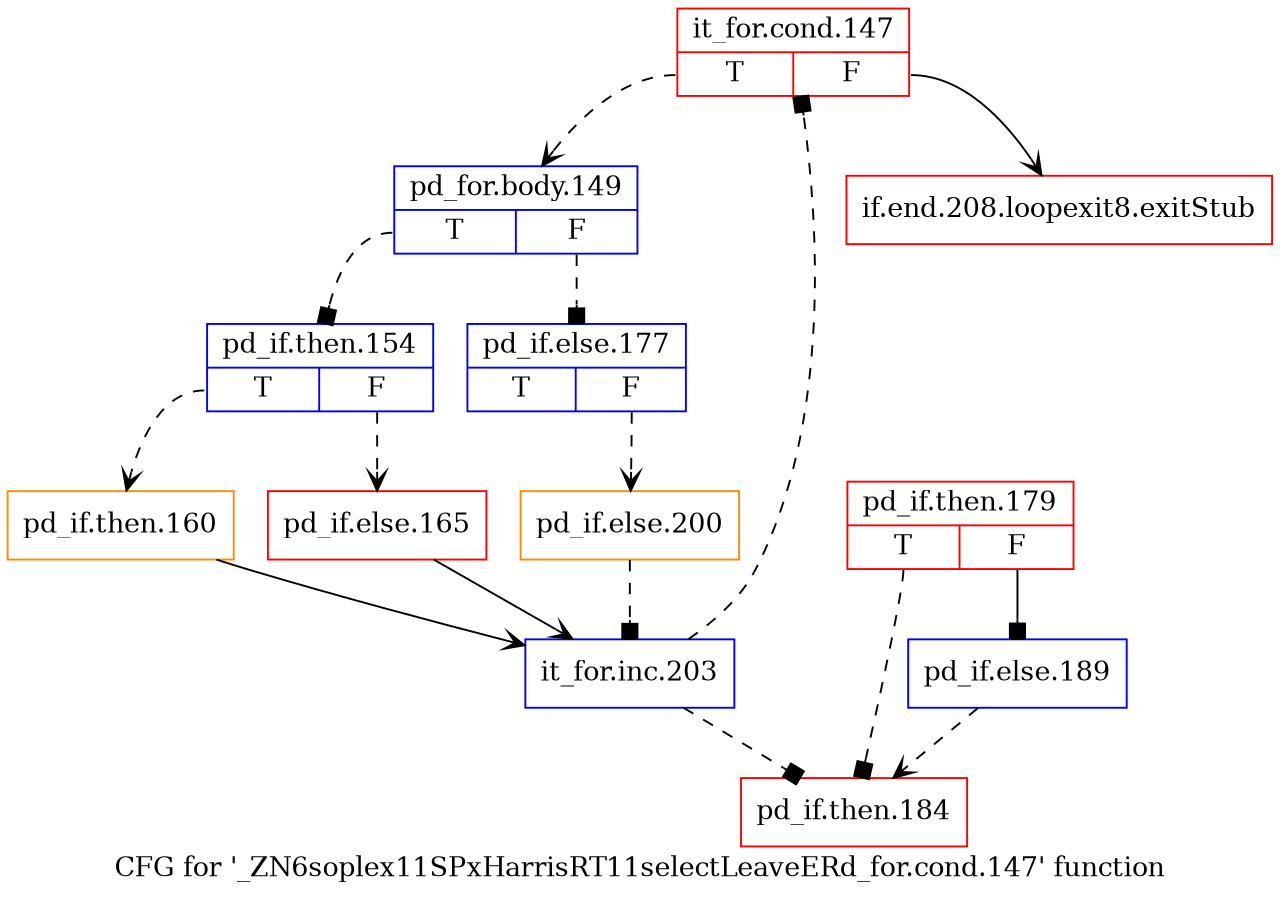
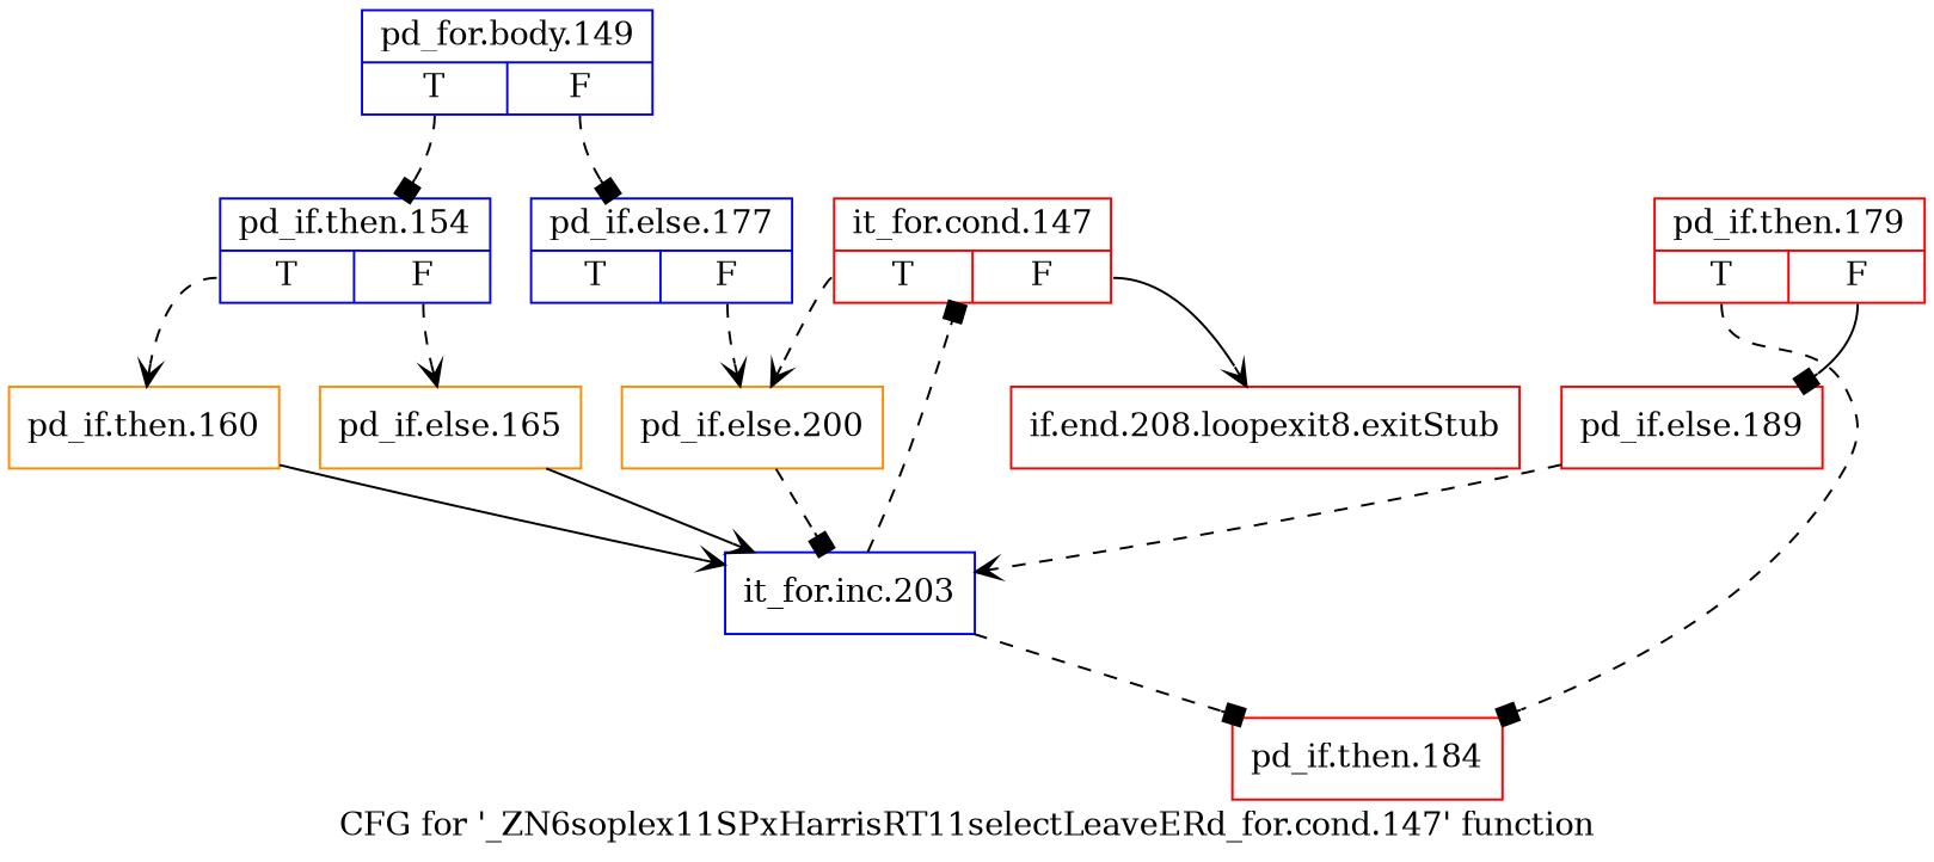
  digraph {
    fontname="DejaVu Serif"
    label="CFG for '_ZN6soplex11SPxHarrisRT11selectLeaveERd_for.cond.147' function"
    node [color=red fontname="DejaVu Serif" shape=record]
    edge [arrowhead=vee fontname="DejaVu Serif" style=dashed]
    n1 [label="{it_for.cond.147|{<s0>T|<s1>F}}"]
    n2 [label="{if.end.208.loopexit8.exitStub}"]
    n3 [color=blue label="{pd_for.body.149|{<s0>T|<s1>F}}"]
    n4 [color=blue label="{pd_if.then.154|{<s0>T|<s1>F}}"]
    n5 [color=blue label="{pd_if.else.177|{<s0>T|<s1>F}}"]
    n6 [color=darkorange label="{pd_if.then.160}"]
-   n7 [label="{pd_if.else.165}"]
+   n7 [color=darkorange label="{pd_if.else.165}"]
    n8 [color=darkorange label="{pd_if.else.200}"]
    n9 [color=blue label="{it_for.inc.203}"]
    n10 [label="{pd_if.then.179|{<s0>T|<s1>F}}"]
    n11 [label="{pd_if.then.184}"]
-   n12 [color=blue label="{pd_if.else.189}"]
+   n12 [label="{pd_if.else.189}"]
    n1 -> n2 [style=solid tailport=s1]
-   n1 -> n3 [tailport=s0]
+   n1 -> n8 [tailport=s0]
    n3 -> n4 [arrowhead=box tailport=s0]
    n3 -> n5 [arrowhead=box tailport=s1]
    n4 -> n6 [tailport=s0]
    n4 -> n7 [tailport=s1]
    n5 -> n8 [tailport=s1]
    n6 -> n9 [style=solid]
    n7 -> n9 [style=solid]
    n8 -> n9 [arrowhead=box]
    n9 -> n1 [arrowhead=box]
    n9 -> n11 [arrowhead=box]
    n10 -> n11 [arrowhead=box tailport=s0]
    n10 -> n12 [arrowhead=box style=solid tailport=s1]
-   n12 -> n11
+   n12 -> n9
  }
